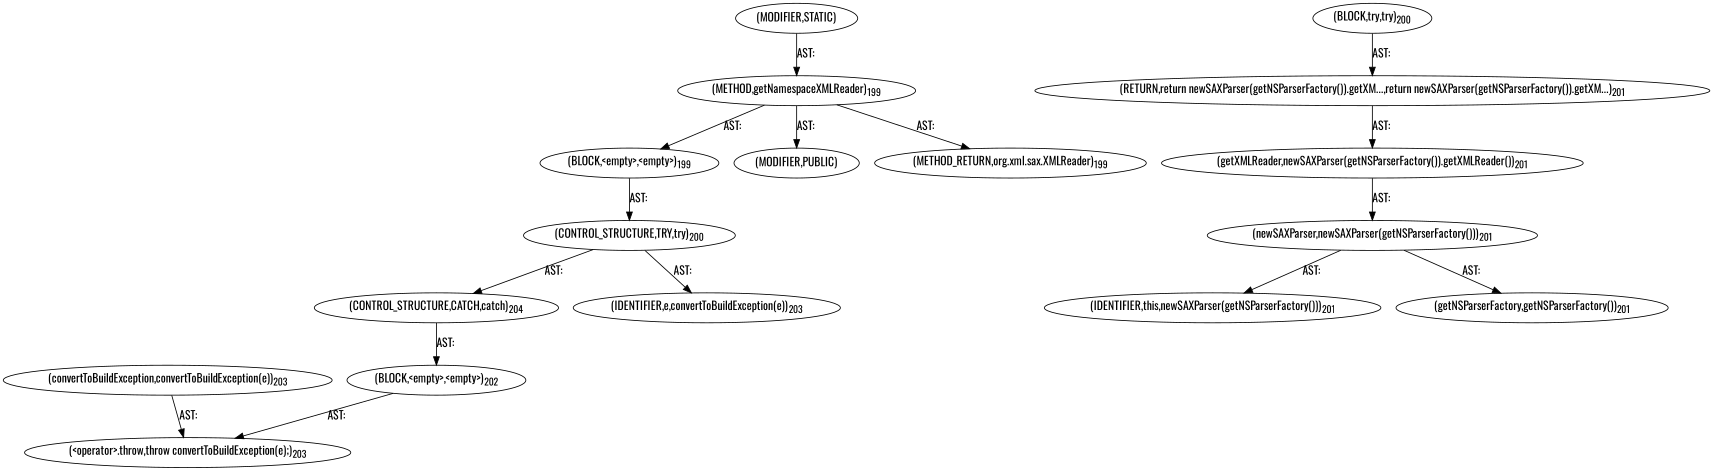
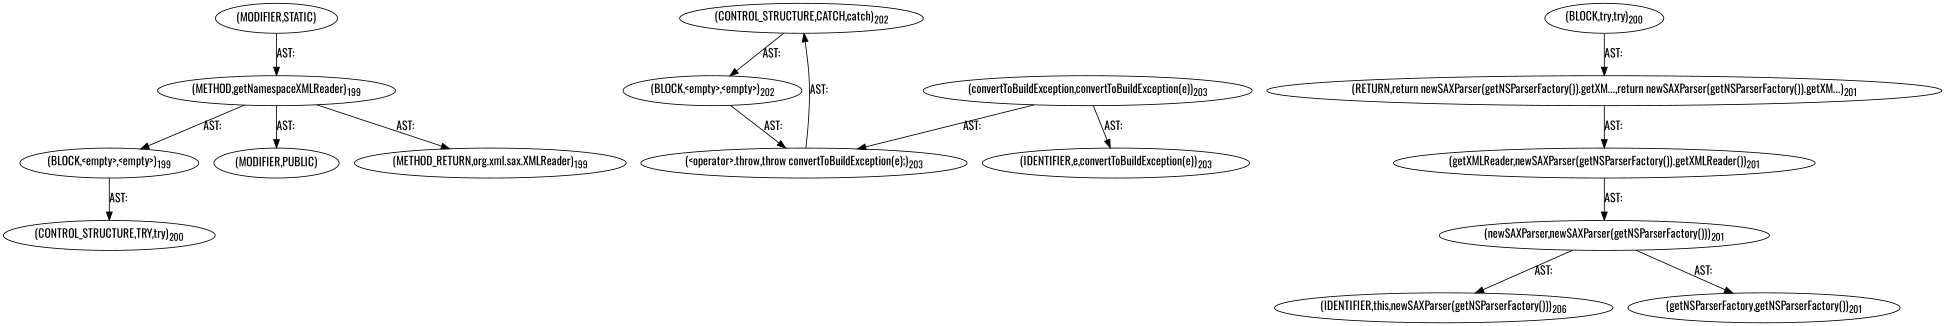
  digraph {
    fontname=Oswald
    node [fontname=Oswald]
    edge [fontname=Oswald]
    n1 [label=<(METHOD,getNamespaceXMLReader)<SUB>199</SUB>>]
    n2 [label=<(BLOCK,&lt;empty&gt;,&lt;empty&gt;)<SUB>199</SUB>>]
    n3 [label=<(MODIFIER,PUBLIC)>]
    n4 [label=<(METHOD_RETURN,org.xml.sax.XMLReader)<SUB>199</SUB>>]
    n5 [label=<(CONTROL_STRUCTURE,TRY,try)<SUB>200</SUB>>]
    n6 [label=<(MODIFIER,STATIC)>]
-   n7 [label=<(CONTROL_STRUCTURE,CATCH,catch)<SUB>204</SUB>>]
+   n7 [label=<(CONTROL_STRUCTURE,CATCH,catch)<SUB>202</SUB>>]
    n8 [label=<(BLOCK,try,try)<SUB>200</SUB>>]
    n9 [label=<(RETURN,return newSAXParser(getNSParserFactory()).getXM...,return newSAXParser(getNSParserFactory()).getXM...)<SUB>201</SUB>>]
    n10 [label=<(BLOCK,&lt;empty&gt;,&lt;empty&gt;)<SUB>202</SUB>>]
    n11 [label=<(getXMLReader,newSAXParser(getNSParserFactory()).getXMLReader())<SUB>201</SUB>>]
    n12 [label=<(newSAXParser,newSAXParser(getNSParserFactory()))<SUB>201</SUB>>]
-   n13 [label=<(IDENTIFIER,this,newSAXParser(getNSParserFactory()))<SUB>201</SUB>>]
+   n13 [label=<(IDENTIFIER,this,newSAXParser(getNSParserFactory()))<SUB>206</SUB>>]
    n14 [label=<(getNSParserFactory,getNSParserFactory())<SUB>201</SUB>>]
    n15 [label=<(&lt;operator&gt;.throw,throw convertToBuildException(e);)<SUB>203</SUB>>]
    n16 [label=<(convertToBuildException,convertToBuildException(e))<SUB>203</SUB>>]
    n17 [label=<(IDENTIFIER,e,convertToBuildException(e))<SUB>203</SUB>>]
    n1 -> n2 [label="AST: "]
    n1 -> n3 [label="AST: "]
    n1 -> n4 [label="AST: "]
    n2 -> n5 [label="AST: "]
-   n5 -> n7 [label="AST: "]
+   n15 -> n7 [label="AST: "]
    n6 -> n1 [label="AST: "]
    n7 -> n10 [label="AST: "]
    n8 -> n9 [label="AST: "]
    n9 -> n11 [label="AST: "]
    n10 -> n15 [label="AST: "]
    n11 -> n12 [label="AST: "]
    n12 -> n13 [label="AST: "]
    n12 -> n14 [label="AST: "]
    n16 -> n15 [label="AST: "]
-   n5 -> n17 [label="AST: "]
+   n16 -> n17 [label="AST: "]
  }
